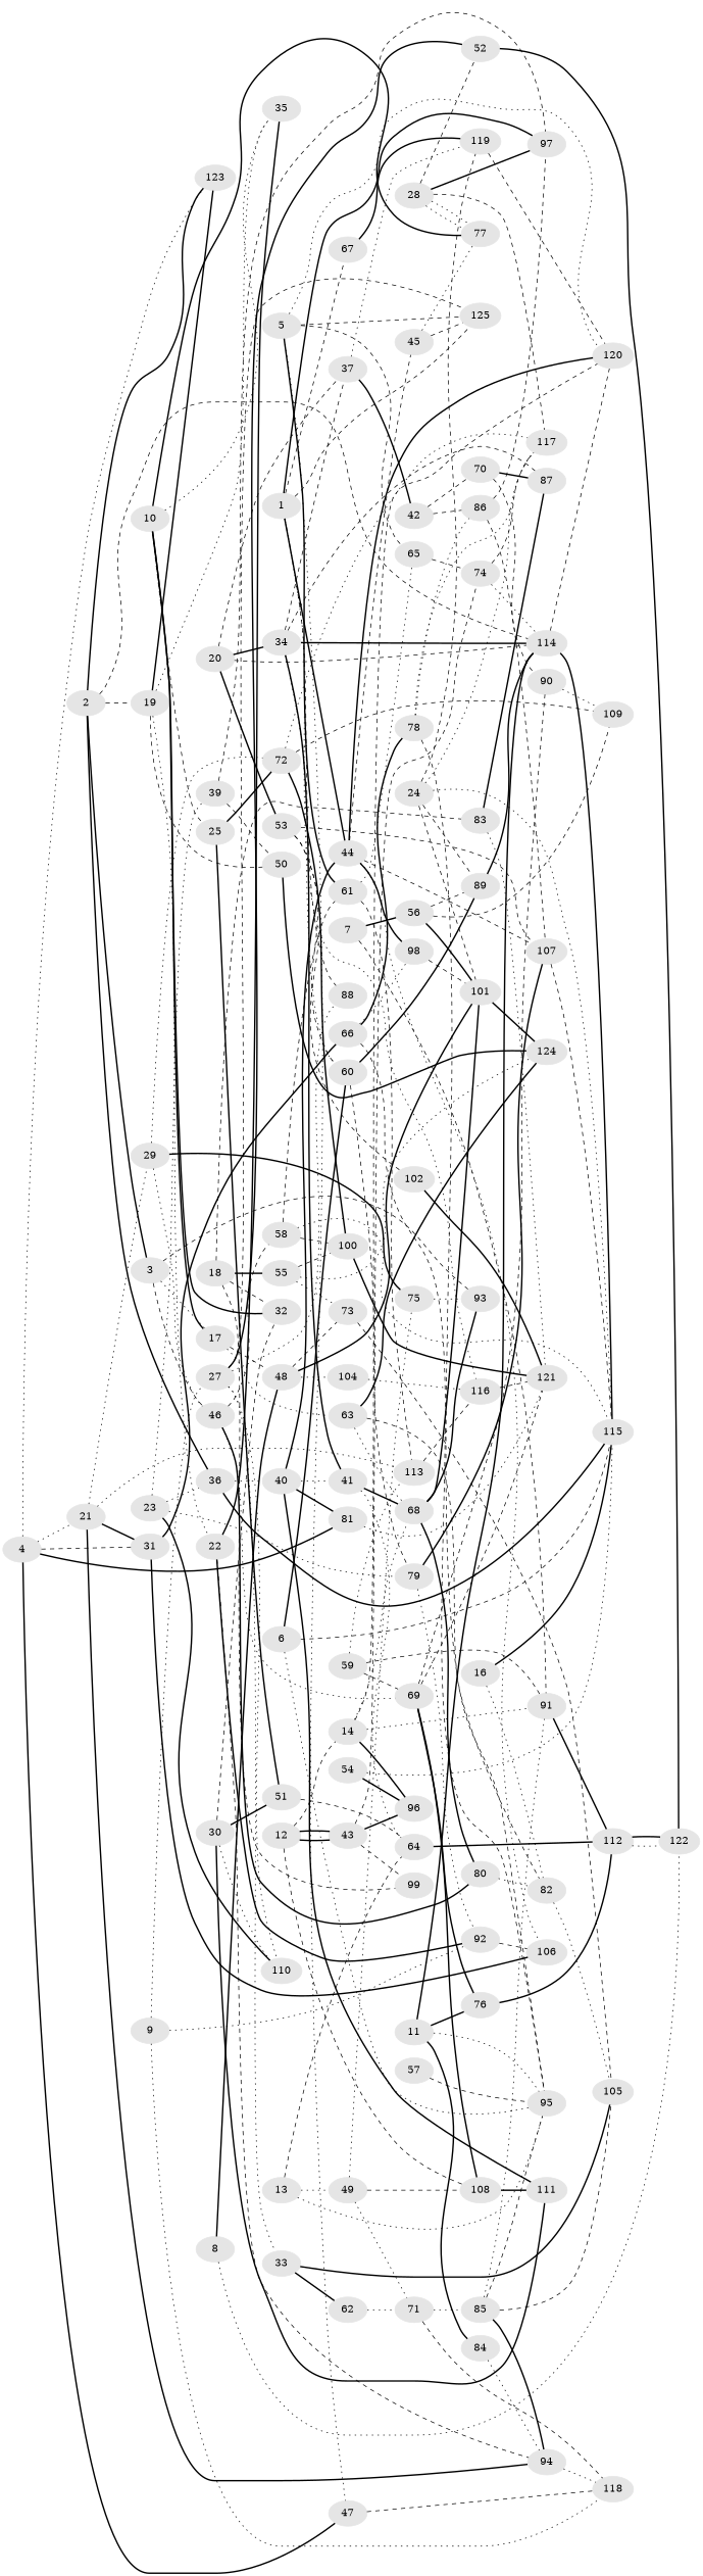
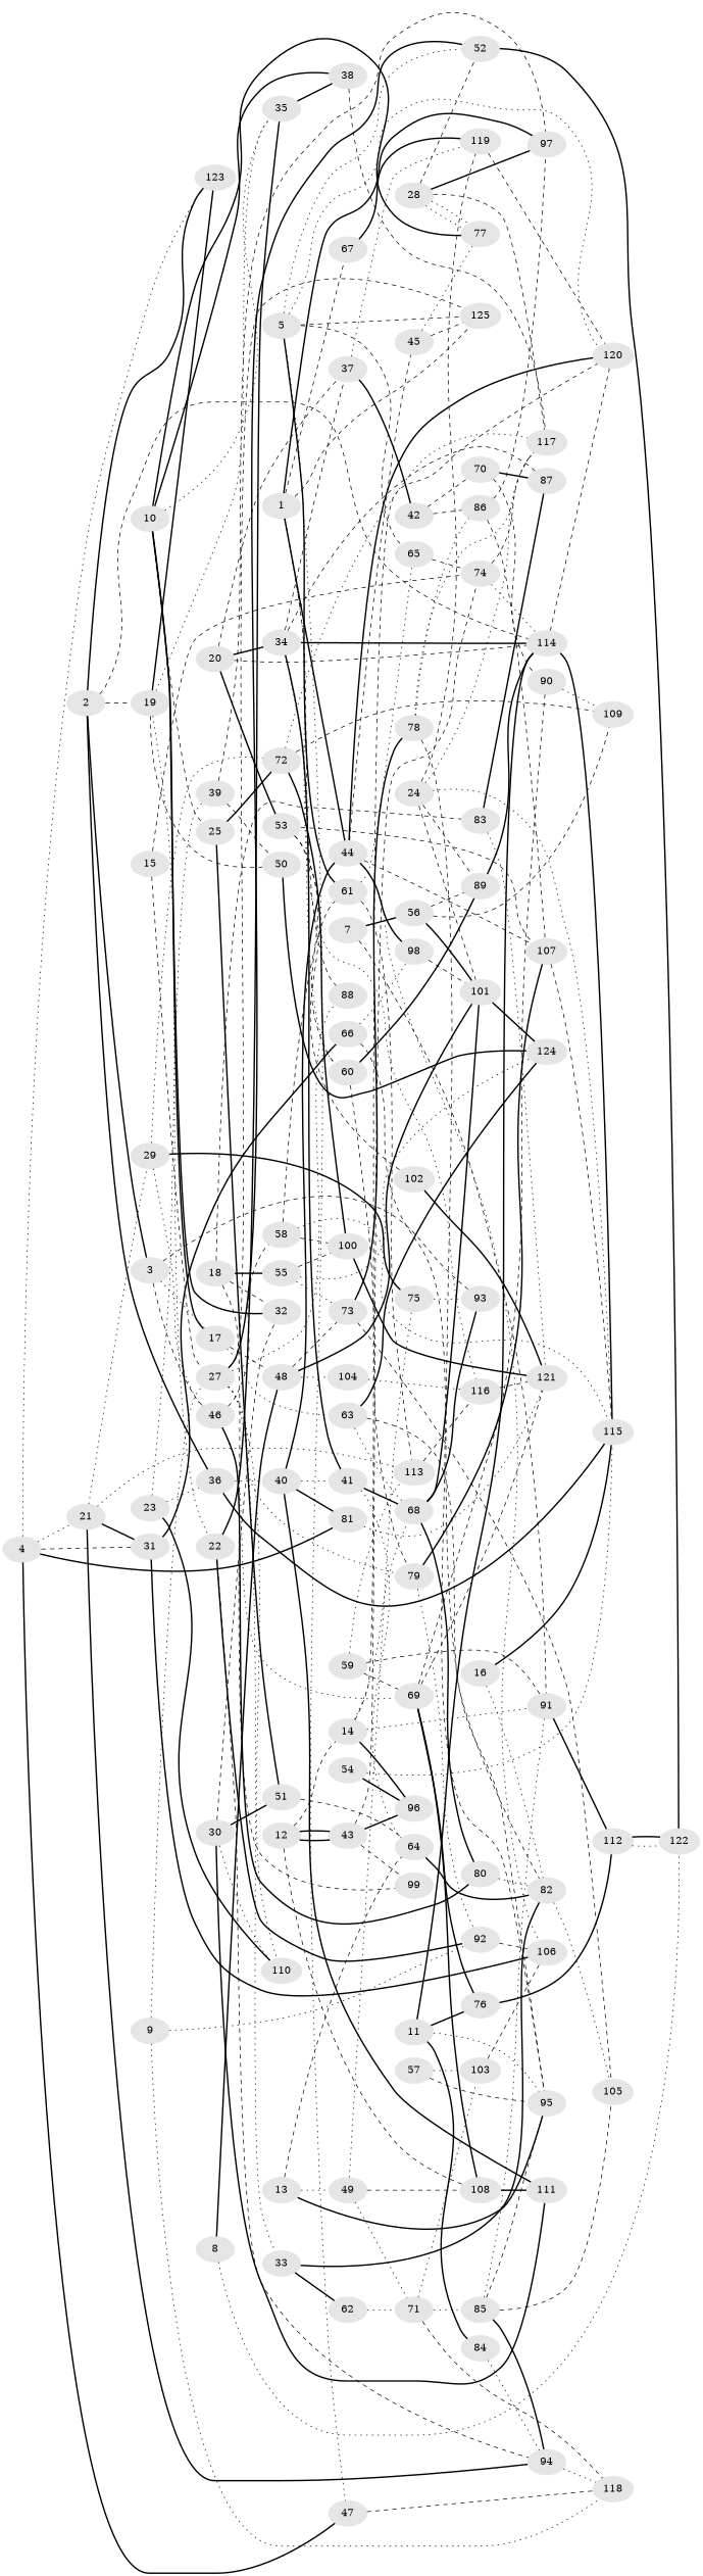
  graph {
    rankdir=LR
    node [color=gray90 style=filled]
    edge [style=dashed]
    1
    44
    67
    88
    97
    116
    125
    120
    106
    45
    98
    107
    119
    121
    2
    3
    19
    36
    114
    123
    17
    46
    93
    35
    22
    50
    115
    40
    48
    63
    58
    69
    80
    4
    21
    31
    47
    81
    29
    94
    113
    66
    118
    5
    52
    61
    65
    122
    74
-   6
    60
    95
    79
    89
    7
    56
    91
    101
    109
    112
    8
    73
    104
    9
    27
    92
    110
    33
    10
    25
    32
+   38
    77
    72
    51
    117
    11
    76
    84
    12
    14
    43
    108
    68
    96
    99
    111
    13
    49
    64
    75
    71
+   15
    16
    82
    105
    124
    18
    55
    83
    100
    87
    20
    34
    37
    53
    41
    42
    102
    23
    39
    24
    30
    62
    28
    70
    86
    90
    78
+   103
    85
    54
    57
    59
    1 -- 44 [style=bold]
    1 -- 67
    1 -- 88
    1 -- 97 [style=bold]
    1 -- 116 [style=dotted]
    1 -- 125
    44 -- 120 [style=bold]
    44 -- 106 [style=dotted]
    44 -- 45
    44 -- 98 [style=bold]
    44 -- 107
    67 -- 119 [style=bold]
    116 -- 121
    45 -- 125
    45 -- 77 [style=dotted]
    98 -- 101
    107 -- 115
    119 -- 120
    2 -- 3 [style=bold]
    2 -- 19
    2 -- 36 [style=bold]
    2 -- 114
    2 -- 123 [style=bold]
    3 -- 17 [style=dotted]
    3 -- 46
    3 -- 93
    19 -- 123 [style=bold]
    19 -- 35 [style=dotted]
    19 -- 22 [style=dotted]
    19 -- 50
    36 -- 115 [style=bold]
    36 -- 40 [style=dotted]
    114 -- 120
    114 -- 115 [style=bold]
    17 -- 48
    17 -- 63 [style=dotted]
    46 -- 58
    46 -- 69 [style=dotted]
    46 -- 80 [style=bold]
+   35 -- 38 [style=bold]
    22 -- 35 [style=bold]
    22 -- 94
    22 -- 92 [style=bold]
    50 -- 124 [style=bold]
    40 -- 44 [style=bold]
    40 -- 81 [style=bold]
    40 -- 111 [style=bold]
    40 -- 41 [style=dotted]
    48 -- 101 [style=bold]
    48 -- 73
    48 -- 104 [style=dotted]
    63 -- 68 [style=dotted]
    63 -- 82
    63 -- 124 [style=bold]
    58 -- 115 [style=dotted]
    58 -- 61
    58 -- 100
    69 -- 121
    69 -- 76 [style=bold]
    69 -- 108 [style=bold]
    69 -- 90
    80 -- 82 [style=dotted]
    4 -- 123 [style=dotted]
    4 -- 21 [style=dotted]
    4 -- 31
    4 -- 47 [style=bold]
    4 -- 81 [style=bold]
    21 -- 31 [style=bold]
    21 -- 29 [style=dotted]
    21 -- 94 [style=bold]
    21 -- 113 [style=dotted]
    31 -- 106 [style=bold]
    31 -- 66 [style=bold]
    47 -- 118
    81 -- 121 [style=dotted]
    29 -- 46 [style=dotted]
    29 -- 72 [style=dotted]
    29 -- 75 [style=bold]
    94 -- 118 [style=dotted]
    113 -- 116
    66 -- 98 [style=dotted]
    66 -- 95
    5 -- 125
    5 -- 120 [style=dotted]
    5 -- 47 [style=dotted]
+   5 -- 52 [style=dotted]
    5 -- 61 [style=bold]
    5 -- 65
    52 -- 122 [style=bold]
    61 -- 113
    61 -- 65 [style=dotted]
    65 -- 74
    74 -- 114 [style=dotted]
    74 -- 117
-   6 -- 115
-   6 -- 60 [style=bold]
-   6 -- 95 [style=dotted]
    60 -- 79
    60 -- 89 [style=bold]
    79 -- 107 [style=bold]
    79 -- 92 [style=dotted]
    89 -- 114 [style=bold]
    7 -- 56 [style=bold]
    7 -- 91
    56 -- 89
    56 -- 101 [style=bold]
    56 -- 109
    91 -- 112 [style=bold]
    101 -- 124 [style=bold]
    112 -- 122 [style=dotted]
    112 -- 122 [style=bold]
    8 -- 48 [style=bold]
    8 -- 122 [style=dotted]
    73 -- 105
-   66 -- 78 [style=bold]
+   73 -- 78 [style=bold]
    104 -- 116 [style=dotted]
    9 -- 118 [style=dotted]
    9 -- 27 [style=dotted]
    9 -- 92 [style=dotted]
    27 -- 88 [style=dotted]
    27 -- 125
    27 -- 52 [style=bold]
    27 -- 110 [style=dotted]
    27 -- 33 [style=dotted]
    92 -- 106
-   33 -- 105 [style=bold]
+   33 -- 82 [style=bold]
    33 -- 62 [style=bold]
    10 -- 17 [style=bold]
    10 -- 35 [style=dotted]
    10 -- 25
    10 -- 32 [style=bold]
+   10 -- 38 [style=bold]
    10 -- 77 [style=bold]
    25 -- 72 [style=bold]
    25 -- 51 [style=bold]
+   38 -- 117
    72 -- 109
    72 -- 117 [style=dotted]
    72 -- 100 [style=bold]
    51 -- 64
    11 -- 114 [style=bold]
    11 -- 95 [style=dotted]
    11 -- 76 [style=bold]
    11 -- 84 [style=bold]
    76 -- 112 [style=bold]
    84 -- 94 [style=dotted]
    12 -- 14
    12 -- 43 [style=bold]
    12 -- 43 [style=bold]
    12 -- 108
    14 -- 120
    14 -- 91 [style=dotted]
    14 -- 68 [style=dotted]
    14 -- 96 [style=bold]
    43 -- 74
    43 -- 96 [style=bold]
    43 -- 99
    108 -- 111 [style=bold]
    68 -- 93 [style=bold]
    68 -- 80 [style=bold]
    68 -- 101 [style=bold]
-   13 -- 95 [style=dotted]
+   13 -- 95 [style=bold]
    13 -- 49 [style=dotted]
    13 -- 64
    49 -- 108
    49 -- 75 [style=dotted]
    49 -- 71 [style=dotted]
-   64 -- 112 [style=bold]
+   64 -- 82 [style=bold]
    75 -- 93 [style=dotted]
    71 -- 118
+   71 -- 103 [style=dotted]
    71 -- 85 [style=dotted]
+   15 -- 74
+   15 -- 27
    16 -- 115 [style=bold]
    16 -- 82 [style=dotted]
    82 -- 105 [style=dotted]
    18 -- 32
    18 -- 99
    18 -- 55 [style=bold]
    18 -- 83
    55 -- 73 [style=dotted]
    55 -- 124 [style=dotted]
    55 -- 100
    83 -- 121 [style=dotted]
    83 -- 87 [style=bold]
    100 -- 121 [style=bold]
    20 -- 114
    20 -- 34 [style=bold]
    20 -- 37
    20 -- 53 [style=bold]
    34 -- 114 [style=bold]
    34 -- 60 [style=dotted]
    34 -- 87
    34 -- 37
    34 -- 41 [style=bold]
    37 -- 119 [style=dotted]
    37 -- 42 [style=bold]
    53 -- 107
    53 -- 60
    53 -- 102
    41 -- 68 [style=bold]
    41 -- 64 [style=dotted]
    42 -- 70
    42 -- 86
    102 -- 121 [style=bold]
    23 -- 36 [style=dotted]
-   23 -- 79 [style=dotted]
+   27 -- 79 [style=dotted]
    23 -- 110 [style=bold]
    23 -- 39 [style=dotted]
    39 -- 97
    39 -- 50
    24 -- 119
    24 -- 115 [style=dotted]
    24 -- 89
    24 -- 101
    24 -- 117 [style=dotted]
    30 -- 110 [style=dotted]
    30 -- 32
    30 -- 51 [style=bold]
    30 -- 111 [style=bold]
    62 -- 71 [style=dotted]
    28 -- 97 [style=bold]
    28 -- 52
    28 -- 77 [style=dotted]
    28 -- 77 [style=dotted]
    28 -- 117
    70 -- 87 [style=bold]
    70 -- 90
    86 -- 97
    86 -- 107
    90 -- 109 [style=dotted]
    78 -- 95
    78 -- 117 [style=dotted]
    78 -- 86 [style=dotted]
+   103 -- 106
    85 -- 94 [style=bold]
    85 -- 95
    85 -- 91 [style=dotted]
    85 -- 105
    54 -- 115 [style=dotted]
    54 -- 96 [style=bold]
    57 -- 95
+   57 -- 103 [style=dotted]
    59 -- 69
    59 -- 113 [style=dotted]
    59 -- 91
  }
